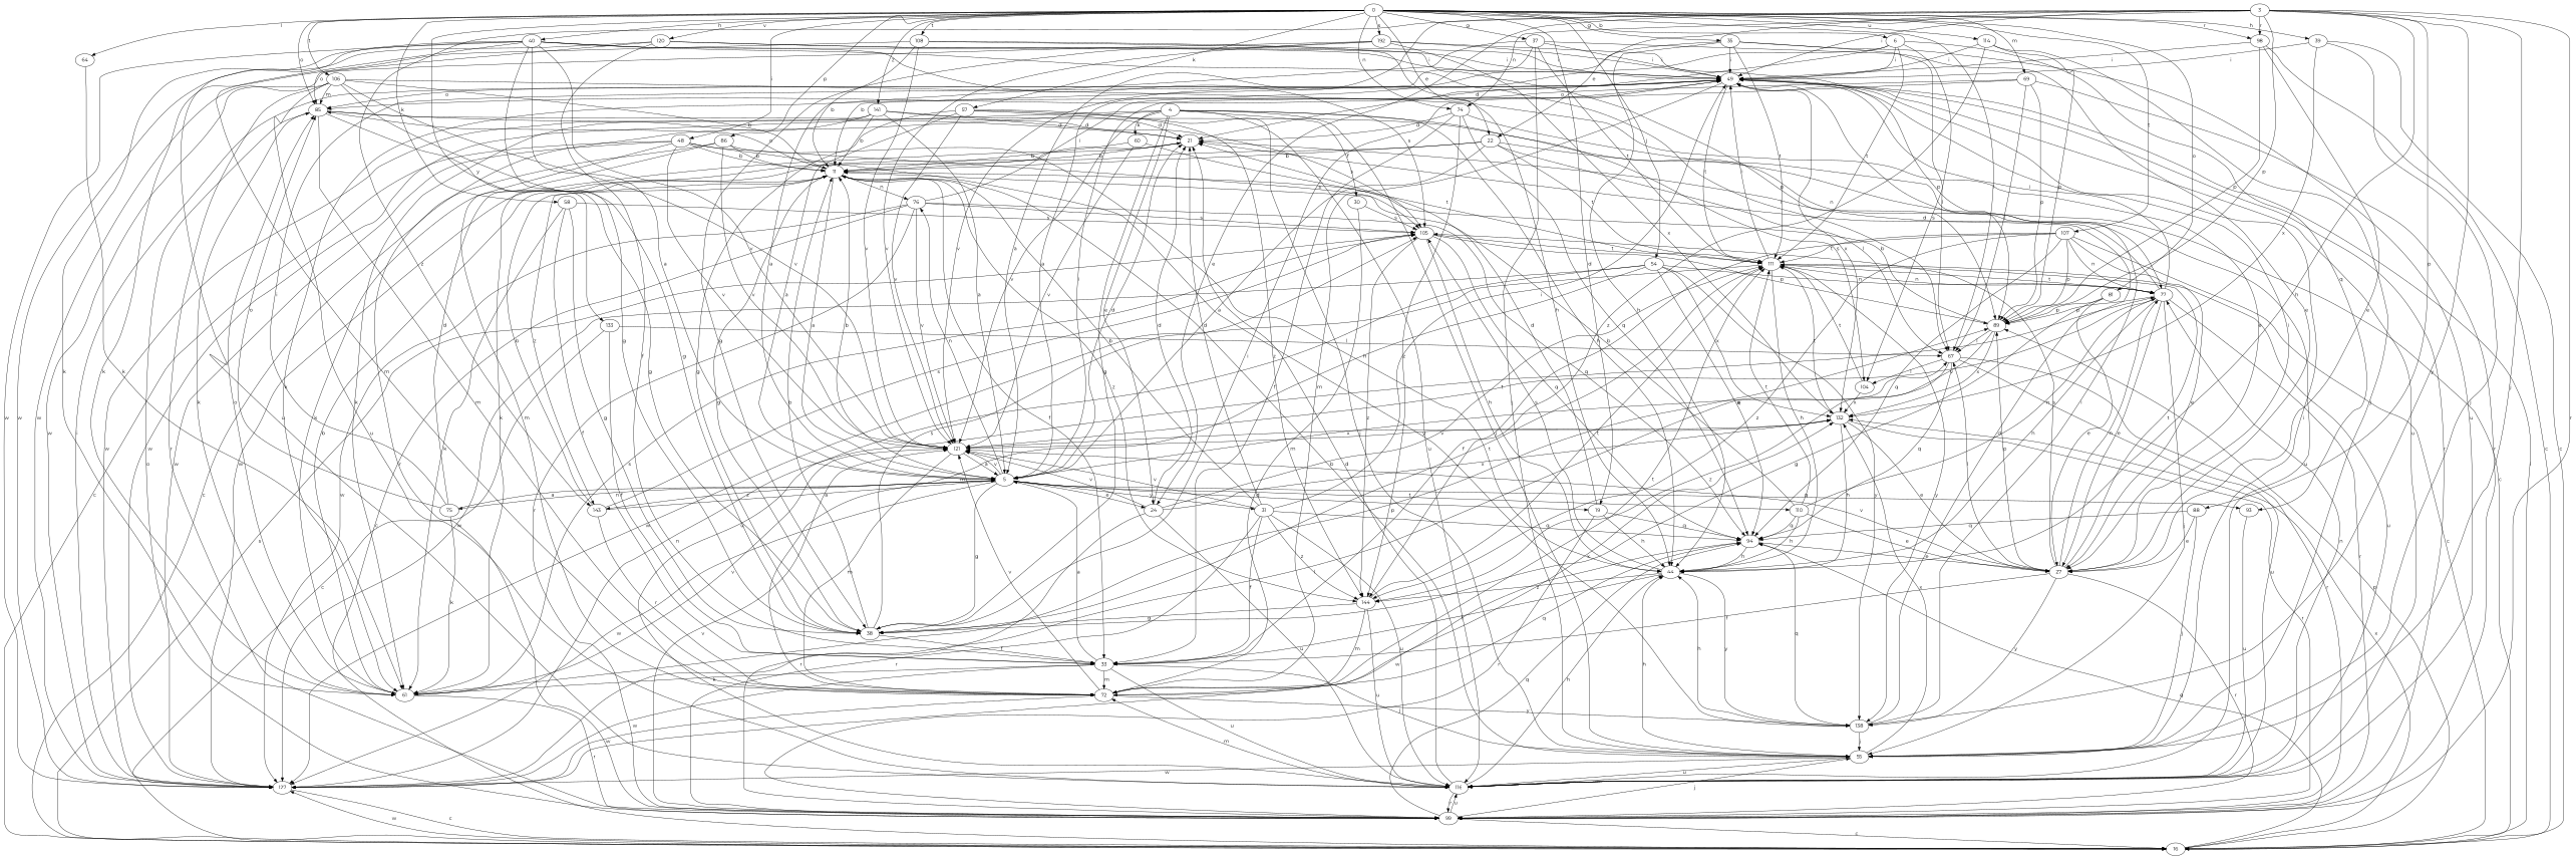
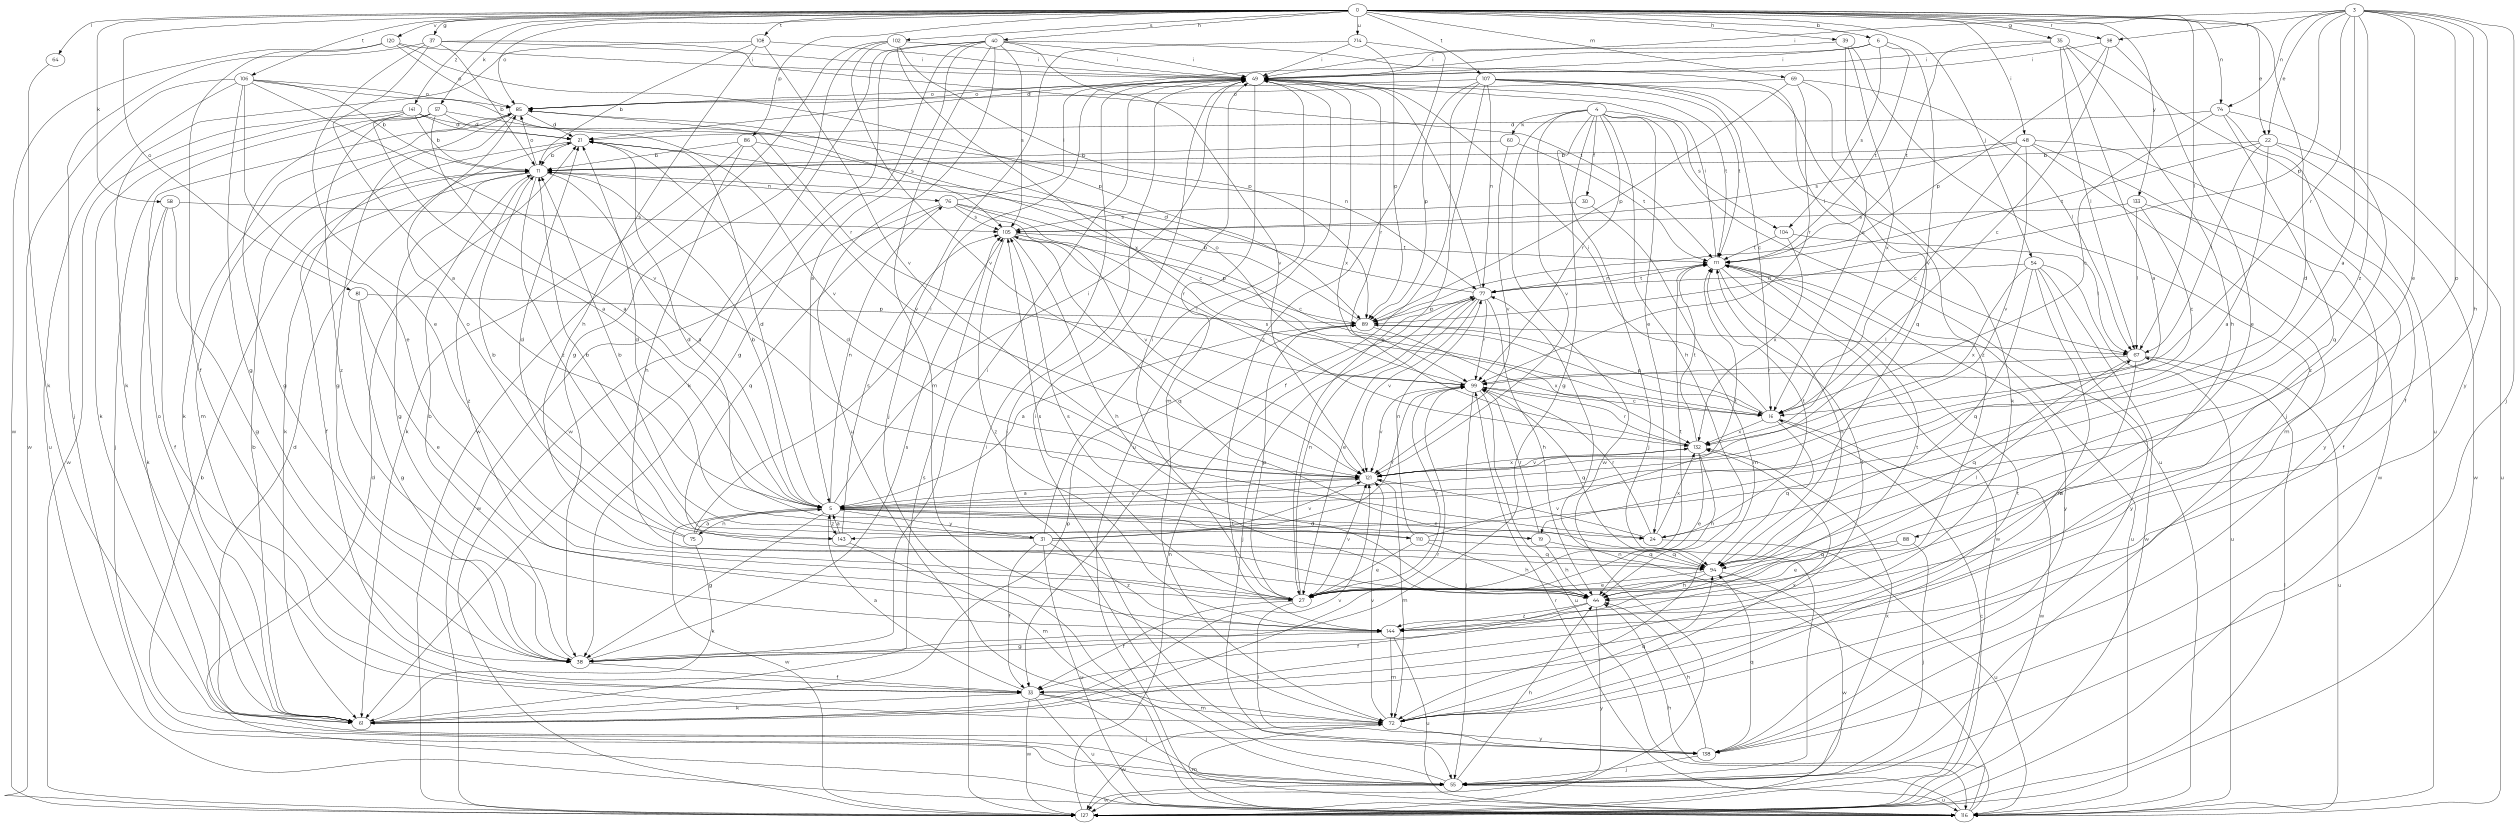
  strict digraph {
    fontname=Montserrat
    node [fontname=Montserrat]
    edge [fontname=Montserrat]
    0
    6
    19
    22
    35
    37
    39
    40
    48
    54
    57
    58
    64
    67
    69
    74
    81
    n18 [label=85]
    86
    98
-   102 [label=192]
+   102
    106
    107
    108
-   114
+   114 [label=214]
    120
    133
    141
    49
    104
    121
    21
-   93
    111
    44
    99
    94
    5
    116
    127
    11
    55
    27
    16
    132
    38
    105
    61
    72
    138
    77
    144
    33
    89
    3
    24
    88
    143
    31
    75
    76
    110
    4
    30
    60
    0 -> 6 [label=b]
    0 -> 19 [label=d]
    0 -> 22 [label=e]
    0 -> 35 [label=g]
    0 -> 37 [label=g]
    0 -> 39 [label=h]
    0 -> 40 [label=h]
    0 -> 48 [label=i]
    0 -> 54 [label=j]
    0 -> 57 [label=k]
    0 -> 58 [label=k]
    0 -> 64 [label=l]
    0 -> 67 [label=l]
    0 -> 69 [label=m]
    0 -> 74 [label=n]
    0 -> 81 [label=o]
    0 -> n18 [label=o]
    0 -> 86 [label=p]
    0 -> 98 [label=r]
    0 -> 102 [label=s]
    0 -> 106 [label=t]
    0 -> 107 [label=t]
    0 -> 108 [label=t]
    0 -> 114 [label=u]
    0 -> 120 [label=v]
    0 -> 133 [label=y]
    0 -> 141 [label=z]
    6 -> 49 [label=i]
    6 -> 104 [label=s]
    6 -> 121 [label=v]
    6 -> 21 [label=d]
-   6 -> 93 [label=q]
    6 -> 111 [label=t]
    19 -> 21 [label=d]
    19 -> 44 [label=h]
    19 -> 99 [label=r]
    19 -> 94 [label=q]
    22 -> 67 [label=l]
    22 -> 111 [label=t]
    22 -> 5 [label=a]
    22 -> 116 [label=u]
    22 -> 127 [label=w]
    22 -> 11 [label=b]
    35 -> 67 [label=l]
    35 -> 49 [label=i]
    35 -> 111 [label=t]
    35 -> 44 [label=h]
    35 -> 5 [label=a]
    35 -> 116 [label=u]
    37 -> 49 [label=i]
    37 -> 111 [label=t]
    37 -> 5 [label=a]
    37 -> 11 [label=b]
    37 -> 55 [label=j]
    37 -> 27 [label=e]
    39 -> 49 [label=i]
    39 -> 55 [label=j]
    39 -> 16 [label=c]
    39 -> 132 [label=x]
    40 -> 67 [label=l]
    40 -> 49 [label=i]
    40 -> 121 [label=v]
    40 -> 5 [label=a]
    40 -> 116 [label=u]
    40 -> 127 [label=w]
    40 -> 38 [label=g]
    40 -> 105 [label=s]
    40 -> 61 [label=k]
    40 -> 72 [label=m]
    48 -> 121 [label=v]
    48 -> 127 [label=w]
    48 -> 11 [label=b]
    48 -> 16 [label=c]
    48 -> 105 [label=s]
    48 -> 72 [label=m]
    48 -> 138 [label=y]
    54 -> 94 [label=q]
    54 -> 116 [label=u]
    54 -> 127 [label=w]
    54 -> 132 [label=x]
    54 -> 72 [label=m]
    54 -> 138 [label=y]
    54 -> 77 [label=n]
    57 -> 121 [label=v]
    57 -> 21 [label=d]
    57 -> 5 [label=a]
    57 -> 55 [label=j]
    57 -> 38 [label=g]
    57 -> 144 [label=z]
    58 -> 38 [label=g]
    58 -> 105 [label=s]
    58 -> 61 [label=k]
    58 -> 33 [label=f]
    64 -> 61 [label=k]
    67 -> 99 [label=r]
    67 -> 94 [label=q]
    67 -> 116 [label=u]
    67 -> 144 [label=z]
    69 -> 67 [label=l]
    69 -> n18 [label=o]
    69 -> 99 [label=r]
    69 -> 61 [label=k]
    69 -> 89 [label=p]
    74 -> 21 [label=d]
    74 -> 94 [label=q]
    74 -> 16 [label=c]
    74 -> 144 [label=z]
    74 -> 33 [label=f]
    81 -> 27 [label=e]
    81 -> 38 [label=g]
    81 -> 89 [label=p]
    n18 -> 21 [label=d]
    n18 -> 38 [label=g]
    n18 -> 105 [label=s]
    n18 -> 61 [label=k]
    n18 -> 72 [label=m]
    86 -> 121 [label=v]
    86 -> 44 [label=h]
    86 -> 11 [label=b]
    86 -> 16 [label=c]
    86 -> 61 [label=k]
    98 -> 49 [label=i]
    98 -> 27 [label=e]
    98 -> 16 [label=c]
    98 -> 89 [label=p]
    102 -> 49 [label=i]
    102 -> 121 [label=v]
    102 -> 127 [label=w]
    102 -> 132 [label=x]
    102 -> 38 [label=g]
    102 -> 89 [label=p]
-   106 -> n18 [label=m]
+   106 -> n18 [label=o]
    106 -> 121 [label=v]
    106 -> 99 [label=r]
    106 -> 116 [label=u]
    106 -> 127 [label=w]
    106 -> 11 [label=b]
    106 -> 27 [label=e]
    106 -> 38 [label=g]
+   107 -> n18 [label=o]
    107 -> 111 [label=t]
    107 -> 94 [label=q]
    107 -> 27 [label=e]
    107 -> 16 [label=c]
    107 -> 77 [label=n]
    107 -> 144 [label=z]
    107 -> 33 [label=f]
    107 -> 89 [label=p]
    108 -> 49 [label=i]
    108 -> 121 [label=v]
    108 -> 44 [label=h]
    108 -> 11 [label=b]
    108 -> 61 [label=k]
    114 -> 49 [label=i]
    114 -> 55 [label=j]
    114 -> 144 [label=z]
    114 -> 89 [label=p]
    120 -> n18 [label=o]
    120 -> 49 [label=i]
    120 -> 127 [label=w]
    120 -> 33 [label=f]
    120 -> 89 [label=p]
    133 -> 67 [label=l]
    133 -> 16 [label=c]
+   133 -> 105 [label=s]
    133 -> 33 [label=f]
    141 -> 21 [label=d]
    141 -> 5 [label=a]
    141 -> 127 [label=w]
    141 -> 11 [label=b]
    141 -> 61 [label=k]
    141 -> 77 [label=n]
    49 -> n18 [label=o]
    49 -> 111 [label=t]
    49 -> 99 [label=r]
    49 -> 116 [label=u]
    49 -> 132 [label=x]
    49 -> 72 [label=m]
-   67 -> 104 [label=l]
+   104 -> 67 [label=l]
    104 -> 111 [label=t]
    104 -> 132 [label=x]
    121 -> 5 [label=a]
    121 -> 132 [label=x]
    121 -> 72 [label=m]
    21 -> 11 [label=b]
    21 -> 61 [label=k]
-   93 -> 116 [label=u]
    111 -> 49 [label=i]
    111 -> 44 [label=h]
    111 -> 116 [label=u]
    111 -> 127 [label=w]
    111 -> 138 [label=y]
    111 -> 77 [label=n]
    44 -> 105 [label=s]
-   44 -> 138 [label=y]
+   44 -> 127 [label=y]
    44 -> 144 [label=z]
    44 -> 33 [label=f]
    99 -> n18 [label=o]
    99 -> 121 [label=v]
    99 -> 94 [label=q]
    99 -> 116 [label=u]
    99 -> 55 [label=j]
    99 -> 16 [label=c]
    94 -> 44 [label=h]
    94 -> 127 [label=w]
    94 -> 27 [label=e]
    5 -> 19 [label=d]
    5 -> 49 [label=i]
    5 -> 121 [label=v]
    5 -> 21 [label=d]
-   5 -> 93 [label=q]
    5 -> 127 [label=w]
    5 -> 11 [label=b]
    5 -> 38 [label=g]
    5 -> 24 [label=e]
    5 -> 143 [label=z]
    5 -> 31 [label=y]
    5 -> 75 [label=n]
    5 -> 76 [label=n]
    5 -> 110 [label=t]
    116 -> 21 [label=d]
    116 -> 44 [label=h]
    116 -> 99 [label=r]
    116 -> 72 [label=m]
    116 -> 77 [label=n]
    127 -> 67 [label=l]
    127 -> 49 [label=i]
    127 -> 16 [label=c]
    127 -> 77 [label=n]
    11 -> n18 [label=o]
    11 -> 5 [label=a]
    11 -> 38 [label=g]
    11 -> 144 [label=z]
    11 -> 33 [label=f]
    11 -> 143 [label=z]
    11 -> 76 [label=n]
    55 -> 49 [label=i]
    55 -> 44 [label=h]
    55 -> 116 [label=u]
    55 -> 127 [label=w]
    55 -> 11 [label=b]
    55 -> 132 [label=x]
    27 -> 67 [label=l]
    27 -> 49 [label=i]
    27 -> 121 [label=v]
    27 -> 111 [label=t]
    27 -> 99 [label=r]
    27 -> 105 [label=s]
-   27 -> 138 [label=y]
+   27 -> 138 [label=i]
    27 -> 77 [label=n]
    27 -> 33 [label=f]
    27 -> 89 [label=p]
    16 -> 49 [label=i]
    16 -> 94 [label=q]
    16 -> 127 [label=w]
    16 -> 132 [label=x]
    16 -> 105 [label=s]
    16 -> 89 [label=p]
    132 -> 121 [label=v]
    132 -> 111 [label=t]
    132 -> 44 [label=h]
    132 -> 99 [label=r]
    132 -> 27 [label=e]
    38 -> 49 [label=i]
    38 -> 111 [label=t]
    38 -> 11 [label=b]
    38 -> 105 [label=s]
    38 -> 33 [label=f]
    105 -> 111 [label=t]
    105 -> 44 [label=h]
    105 -> 94 [label=q]
    105 -> 144 [label=z]
    105 -> 89 [label=p]
    61 -> n18 [label=o]
    61 -> 121 [label=v]
    61 -> 99 [label=r]
    61 -> 11 [label=b]
    61 -> 105 [label=s]
    61 -> 89 [label=p]
    72 -> 121 [label=v]
    72 -> 111 [label=t]
    72 -> 94 [label=q]
    72 -> 127 [label=w]
    72 -> 132 [label=x]
    72 -> 138 [label=y]
    138 -> 49 [label=i]
    138 -> 21 [label=d]
    138 -> 44 [label=h]
    138 -> 94 [label=q]
    138 -> 55 [label=j]
    77 -> 49 [label=i]
    77 -> 121 [label=v]
    77 -> 21 [label=d]
    77 -> 111 [label=t]
    77 -> 44 [label=h]
    77 -> 99 [label=r]
    77 -> 55 [label=j]
    77 -> 27 [label=e]
    77 -> 89 [label=p]
    144 -> 111 [label=t]
    144 -> 116 [label=u]
    144 -> 38 [label=g]
    144 -> 72 [label=m]
    33 -> 5 [label=a]
    33 -> 116 [label=u]
    33 -> 127 [label=w]
    33 -> 55 [label=j]
    33 -> 61 [label=k]
    33 -> 72 [label=m]
    89 -> 67 [label=l]
    89 -> 5 [label=a]
    89 -> 11 [label=b]
    89 -> 132 [label=x]
    3 -> 22 [label=e]
    3 -> 74 [label=n]
    3 -> 98 [label=r]
    3 -> 49 [label=i]
    3 -> 44 [label=h]
    3 -> 99 [label=r]
    3 -> 5 [label=a]
    3 -> 55 [label=j]
    3 -> 138 [label=y]
    3 -> 89 [label=p]
    3 -> 24 [label=e]
    3 -> 88 [label=p]
    3 -> 143 [label=z]
    24 -> 121 [label=v]
-   24 -> 21 [label=d]
+   21 -> 24 [label=d]
    24 -> 111 [label=t]
    24 -> 99 [label=r]
    24 -> 116 [label=u]
    24 -> 132 [label=x]
    88 -> 94 [label=q]
    88 -> 55 [label=j]
    88 -> 27 [label=e]
    143 -> 5 [label=a]
    143 -> 11 [label=b]
    143 -> 105 [label=s]
-   143 -> 72 [label=r]
+   143 -> 72 [label=m]
    31 -> 49 [label=i]
    31 -> 121 [label=v]
    31 -> 21 [label=d]
    31 -> 99 [label=r]
    31 -> 94 [label=q]
    31 -> 116 [label=u]
    31 -> 11 [label=b]
    31 -> 144 [label=z]
    31 -> 33 [label=f]
    75 -> n18 [label=o]
    75 -> 49 [label=i]
    75 -> 21 [label=d]
    75 -> 5 [label=a]
    75 -> 61 [label=k]
    76 -> 49 [label=i]
    76 -> 121 [label=v]
    76 -> 99 [label=r]
    76 -> 94 [label=q]
    76 -> 127 [label=w]
    76 -> 16 [label=c]
    76 -> 105 [label=s]
    110 -> 111 [label=t]
    110 -> 44 [label=h]
    110 -> 94 [label=q]
    110 -> 11 [label=b]
    110 -> 27 [label=e]
    110 -> 77 [label=n]
    4 -> 104 [label=s]
    4 -> 121 [label=v]
    4 -> 44 [label=h]
    4 -> 99 [label=r]
    4 -> 116 [label=u]
    4 -> 127 [label=w]
    4 -> 55 [label=j]
    4 -> 38 [label=g]
    4 -> 24 [label=e]
    4 -> 30 [label=f]
    4 -> 60 [label=k]
    30 -> 105 [label=s]
    30 -> 72 [label=m]
    60 -> 121 [label=v]
    60 -> 111 [label=t]
    60 -> 11 [label=b]
  }
